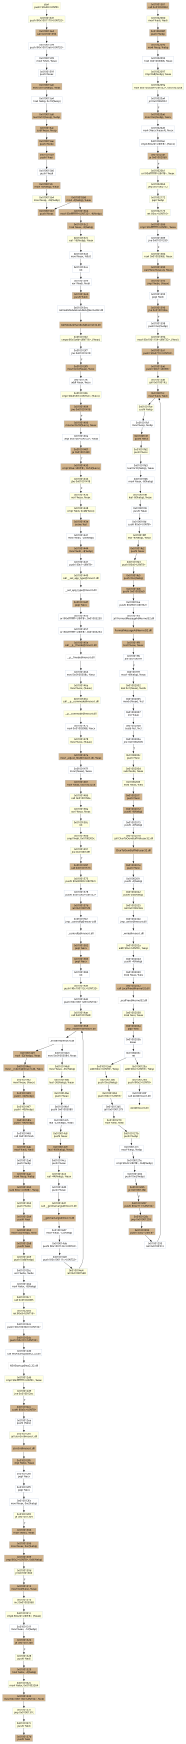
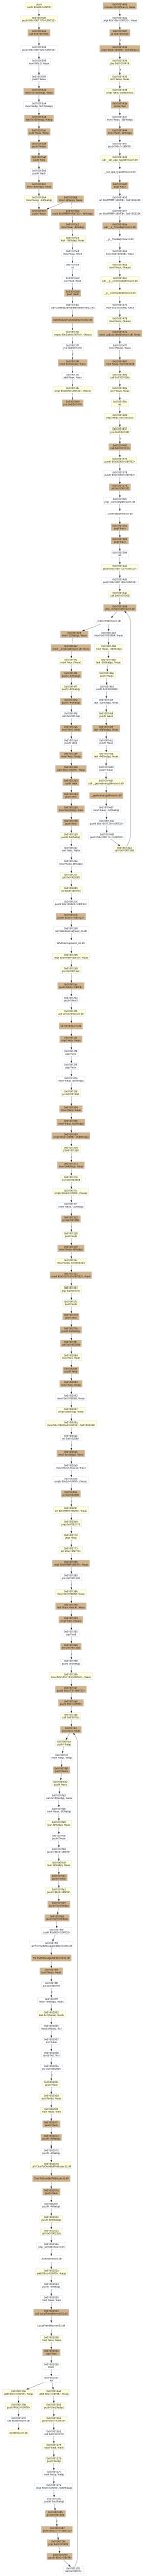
  digraph {
    fontname="Noto Sans"
    node [color=lightsteelblue fillcolor=tan fontname="Noto Sans" shape=rectangle style=filled]
    edge [color="#000000" fontname="Noto Sans"]
    n1 [color=lightgrey fillcolor=lightyellow label="start\npushl $0x28<UINT8>"]
    n2 [fillcolor=lightyellow label="0x010013df\npushl $0x1001170<UINT32>"]
    n3 [label="0x010013e4\ncall 0x01001594"]
    n4 [fillcolor=white label="0x01001594\npushl $0x10015e6<UINT32>"]
    n5 [fillcolor=white label="0x01001599\nmovl %fs:0, %eax"]
    n6 [fillcolor=white label="0x0100159f\npushl %eax"]
    n7 [label="0x010015a0\nmovl 0x10(%esp), %eax"]
    n8 [fillcolor=white label="0x010015a4\nmovl %ebp, 0x10(%esp)"]
    n9 [label="0x010015a8\nleal 0x10(%esp), %ebp"]
    n10 [label="0x010015ac\nsubl %eax, %esp"]
    n11 [label="0x010015ae\npushl %ebx"]
    n12 [label="0x010015af\npushl %esi"]
    n13 [fillcolor=white label="0x010015b0\npushl %edi"]
    n14 [label="0x010015b1\nmovl -8(%ebp), %eax"]
    n15 [fillcolor=lightyellow label="0x010015b4\nmovl %esp, -24(%ebp)"]
    n16 [label="0x010015b7\npushl %eax"]
    n17 [label="0x010015b8\nmovl -4(%ebp), %eax"]
    n18 [label="0x010015bb\nmovl $0xffffffff<UINT32>, -4(%ebp)"]
    n19 [label="0x010015c2\nmovl %eax, -8(%ebp)"]
    n20 [fillcolor=lightyellow label="0x010015c5\nleal -16(%ebp), %eax"]
    n21 [fillcolor=white label="0x010015c8\nmovl %eax, %fs:0"]
    n22 [fillcolor=white label="0x010015ce\nret"]
    n23 [fillcolor=white label="0x010013e9\nxorl %edi, %edi"]
    n24 [label="0x010013eb\npushl %edi"]
    n25 [fillcolor=white label="0x010013ec\ncall GetModuleHandleA@kernel32.dll"]
    n26 [color=lightgrey label="GetModuleHandleA@kernel32.dll"]
    n27 [fillcolor=lightyellow label="0x010013f2\ncmpw $0x5a4d<UINT16>, (%eax)"]
    n28 [fillcolor=white label="0x010013f7\njne 0x01001418"]
    n29 [label="0x010013f9\nmovl 0x3c(%eax), %ecx"]
    n30 [fillcolor=white label="0x010013fc\naddl %eax, %ecx"]
    n31 [fillcolor=lightyellow label="0x010013fe\ncmpl $0x4550<UINT32>, (%ecx)"]
    n32 [label="0x01001404\njne 0x01001418"]
    n33 [label="0x01001406\nmovzwl 0x18(%ecx), %eax"]
    n34 [fillcolor=white label="0x0100140a\ncmpl $0x10b<UINT32>, %eax"]
    n35 [label="0x0100140f\nje 0x01001430"]
    n36 [label="0x01001430\ncmpl $0xe<UINT8>, 0x74(%ecx)"]
    n37 [fillcolor=lightyellow label="0x01001434\njbe 0x01001418"]
    n38 [fillcolor=lightyellow label="0x01001436\nxorl %eax, %eax"]
    n39 [fillcolor=lightyellow label="0x01001438\ncmpl %edi, 0xe8(%ecx)"]
    n40 [label="0x0100143e\nsetne %al"]
    n41 [fillcolor=white label="0x01001441\nmovl %eax, -28(%ebp)"]
    n42 [label="0x01001444\nmovl %edi, -4(%ebp)"]
    n43 [fillcolor=white label="0x01001447\npushl $0x1<UINT8>"]
    n44 [fillcolor=lightyellow label="0x01001449\ncall __set_app_type@msvcrt.dll"]
    n45 [color=lightgrey fillcolor=white label="__set_app_type@msvcrt.dll"]
    n46 [label="0x0100144f\npopl %ecx"]
    n47 [fillcolor=white label="0x01001450\norl $0xffffffff<UINT8>, 0x01003250"]
    n48 [fillcolor=white label="0x01001457\norl $0xffffffff<UINT8>, 0x01003254"]
    n49 [label="0x0100145e\ncall __p__fmode@msvcrt.dll"]
    n50 [color=lightgrey fillcolor=white label="__p__fmode@msvcrt.dll"]
    n51 [fillcolor=white label="0x01001464\nmovl 0x0100308c, %ecx"]
    n52 [fillcolor=lightyellow label="0x0100146a\nmovl %ecx, (%eax)"]
    n53 [fillcolor=lightyellow label="0x0100146c\ncall __p__commode@msvcrt.dll"]
    n54 [color=lightgrey fillcolor=lightyellow label="__p__commode@msvcrt.dll"]
    n55 [fillcolor=white label="0x01001472\nmovl 0x01003088, %ecx"]
    n56 [fillcolor=lightyellow label="0x01001478\nmovl %ecx, (%eax)"]
    n57 [label="0x0100147a\nmovl _adjust_fdiv@msvcrt.dll, %eax"]
    n58 [fillcolor=white label="0x0100147f\nmovl (%eax), %eax"]
    n59 [label="0x01001481\nmovl %eax, 0x01003258"]
    n60 [fillcolor=lightyellow label="0x01001486\ncall 0x0100158a"]
    n61 [fillcolor=lightyellow label="0x0100158a\nxorl %eax, %eax"]
    n62 [fillcolor=lightyellow label="0x0100158c\nret"]
    n63 [fillcolor=lightyellow label="0x0100148b\ncmpl %edi, 0x0100305c"]
    n64 [fillcolor=lightyellow label="0x01001491\njne 0x0100149f"]
    n65 [label="0x0100149f\ncall 0x01001573"]
    n66 [fillcolor=lightyellow label="0x01001573\npushl $0x30000<UINT32>"]
    n67 [fillcolor=white label="0x01001578\npushl $0x10000<UINT32>"]
    n68 [label="0x0100157d\ncall 0x010015f2"]
    n69 [fillcolor=white label="0x010015f2\njmp _controlfp@msvcrt.dll"]
    n70 [color=lightgrey fillcolor=white label="_controlfp@msvcrt.dll"]
    n71 [label="0x01001582\npopl %ecx"]
    n72 [label="0x01001583\npopl %ecx"]
    n73 [fillcolor=white label="0x01001584\nret"]
    n74 [fillcolor=lightyellow label="0x010014a4\npushl $0x100112c<UINT32>"]
    n75 [fillcolor=white label="0x010014a9\npushl $0x1001128<UINT32>"]
    n76 [fillcolor=lightyellow label="0x010014ae\ncall 0x01001568"]
    n77 [label="0x01001568\njmp _initterm@msvcrt.dll"]
    n78 [color=lightgrey fillcolor=white label="_initterm@msvcrt.dll"]
    n79 [fillcolor=white label="0x010014b3\nmovl 0x01003084, %eax"]
    n80 [label="0x010014e9\nmovl -32(%ebp), %eax"]
    n81 [fillcolor=lightyellow label="0x010014b8\nmovl %eax, -36(%ebp)"]
    n82 [label="0x010014ec\nmovl __initenv@msvcrt.dll, %ecx"]
    n83 [fillcolor=lightyellow label="0x010014bb\nleal -36(%ebp), %eax"]
    n84 [fillcolor=lightyellow label="0x010014be\npushl %eax"]
    n85 [fillcolor=white label="0x010014bf\npushl 0x01003080"]
    n86 [fillcolor=white label="0x010014c5\nleal -32(%ebp), %eax"]
    n87 [fillcolor=lightyellow label="0x010014c8\npushl %eax"]
    n88 [label="0x010014c9\nleal -40(%ebp), %eax"]
    n89 [fillcolor=white label="0x010014cc\npushl %eax"]
    n90 [fillcolor=lightyellow label="0x010014cd\nleal -44(%ebp), %eax"]
    n91 [fillcolor=white label="0x010014d0\npushl %eax"]
    n92 [fillcolor=lightyellow label="0x010014d1\ncall __getmainargs@msvcrt.dll"]
    n93 [color=lightgrey label="__getmainargs@msvcrt.dll"]
    n94 [fillcolor=white label="0x010014d7\nmovl %eax, -52(%ebp)"]
    n95 [fillcolor=white label="0x010014da\npushl $0x1001124<UINT32>"]
    n96 [fillcolor=white label="0x010014df\npushl $0x100111c<UINT32>"]
    n97 [fillcolor=lightyellow label="0x010014e4\ncall 0x01001568"]
    n98 [fillcolor=lightyellow label="0x010014f2\nmovl %eax, (%ecx)"]
    n99 [label="0x010014f4\npushl -32(%ebp)"]
    n100 [fillcolor=lightyellow label="0x010014f7\npushl -40(%ebp)"]
    n101 [label="0x010014fa\npushl -44(%ebp)"]
    n102 [fillcolor=white label="0x010014fd\ncall 0x010012ab"]
    n103 [label="0x010012ab\nmovl %edi, %edi"]
    n104 [fillcolor=white label="0x010012ad\npushl %ebp"]
    n105 [label="0x010012ae\nmovl %esp, %ebp"]
    n106 [label="0x010012b0\nsubl $0xc<UINT8>, %esp"]
-   n107 [fillcolor=lightyellow label="0x010012b3\npushl %ebx"]
+   n107 [label="0x010012b3\npushl %ebx"]
    n108 [label="0x010012b4\npushl %esi"]
    n109 [label="0x010012b5\nmovl 0xc(%ebp), %esi"]
    n110 [label="0x010012b8\npushl %esi"]
    n111 [fillcolor=lightyellow label="0x010012b9\npushl 0x8(%ebp)"]
    n112 [fillcolor=white label="0x010012bc\nxorl %ebx, %ebx"]
    n113 [fillcolor=white label="0x010012be\nmovl %ebx, -8(%ebp)"]
    n114 [fillcolor=lightyellow label="0x010012c1\ncall 0x01002085"]
    n115 [fillcolor=lightyellow label="0x01002085\nret $0x8<UINT16>"]
    n116 [fillcolor=white label="0x010012c6\npushl $0x10030c0<UINT32>"]
    n117 [label="0x010012cb\npushl $0x101<UINT32>"]
    n118 [fillcolor=white label="0x010012d0\ncall WSAStartup@ws2_32.dll"]
    n119 [color=lightgrey fillcolor=white label="WSAStartup@ws2_32.dll"]
    n120 [fillcolor=lightyellow label="0x010012d6\ncmpl $0xffffffff<UINT8>, %eax"]
    n121 [fillcolor=lightyellow label="0x010012d9\njne 0x010012ec"]
    n122 [label="0x010012ec\npushl $0x5c<UINT8>"]
    n123 [fillcolor=white label="0x010012ee\npushl (%esi)"]
    n124 [fillcolor=lightyellow label="0x010012f0\ncall strrchr@msvcrt.dll"]
    n125 [color=lightgrey label="strrchr@msvcrt.dll"]
    n126 [label="0x010012f6\ncmpl %ebx, %eax"]
    n127 [fillcolor=white label="0x010012f8\npopl %ecx"]
    n128 [fillcolor=white label="0x010012f9\npopl %ecx"]
    n129 [fillcolor=white label="0x010012fa\nmovl %eax, 0xc(%ebp)"]
    n130 [fillcolor=lightyellow label="0x010012fd\nje 0x01001304"]
    n131 [label="0x01001304\nmovl (%esi), %eax"]
    n132 [label="0x01001306\nmovl %eax, 0xc(%ebp)"]
    n133 [label="0x01001309\ncmpl $0x2<UINT8>, 0x8(%ebp)"]
    n134 [fillcolor=lightyellow label="0x0100130d\njl 0x010013b0"]
    n135 [label="0x01001313\nmovl 0x4(%esi), %eax"]
    n136 [fillcolor=lightyellow label="0x01001316\nincl 0x01003068"]
    n137 [fillcolor=lightyellow label="0x0100131c\ncmpb $0x2d<UINT8>, (%eax)"]
    n138 [fillcolor=white label="0x0100131f\nmovl %eax, -12(%ebp)"]
    n139 [label="0x01001322\nje 0x010013b0"]
    n140 [fillcolor=lightyellow label="0x01001328\npushl %edi"]
    n141 [label="0x01001329\nmovl %ebx, -4(%ebp)"]
    n142 [fillcolor=lightyellow label="0x0100132c\nmovl %ebx, 0x01003264"]
    n143 [label="0x01001332\nmovl $0x1001160<UINT32>, %edi"]
    n144 [fillcolor=lightyellow label="0x01001337\njmp 0x0100137c"]
    n145 [fillcolor=lightyellow label="0x0100137c\npushl %edi"]
    n146 [label="0x0100137d\npushl %esi"]
+   n147 [label="0x0100137e\npushl 0x8(%ebp)"]
    n148 [label="0x01001381\ncall 0x0100208d"]
    n149 [fillcolor=lightyellow label="0x0100208d\nmovl %edi, %edi"]
    n150 [label="0x0100208f\npushl %ebp"]
    n151 [label="0x01002090\nmovl %esp, %ebp"]
    n152 [fillcolor=white label="0x01002092\nmovl 0x01003068, %eax"]
    n153 [fillcolor=lightyellow label="0x01002097\ncmpl 0x8(%ebp), %eax"]
    n154 [fillcolor=lightyellow label="0x0100209a\nmovl $0x10030a4<UINT32>, 0x01003268"]
    n155 [fillcolor=white label="0x010020a4\njnl 0x010020b1"]
    n156 [label="0x010020a6\nmovl 0xc(%ebp), %ecx"]
    n157 [fillcolor=white label="0x010020a9\nmovl (%ecx,%eax,4), %ecx"]
    n158 [fillcolor=white label="0x010020ac\ncmpb $0x2d<UINT8>, (%ecx)"]
    n159 [label="0x010020af\nje 0x010020b9"]
    n160 [fillcolor=lightyellow label="0x010020b1\norl $0xffffffff<UINT8>, %eax"]
    n161 [fillcolor=lightyellow label="0x010020b4\njmp 0x01002172"]
    n162 [fillcolor=lightyellow label="0x01002172\npopl %ebp"]
    n163 [fillcolor=lightyellow label="0x01002173\nret $0xc<UINT16>"]
    n164 [label="0x01001386\ncmpl $0xffffffff<UINT8>, %eax"]
    n165 [fillcolor=white label="0x01001389\njne 0x01001339"]
    n166 [fillcolor=lightyellow label="0x0100138b\nmovl 0x01003068, %eax"]
    n167 [label="0x01001390\nleal (%esi,%eax,4), %eax"]
    n168 [label="0x01001393\ncmpl %ebx, (%eax)"]
    n169 [fillcolor=white label="0x01001395\npopl %edi"]
    n170 [label="0x01001396\njne 0x010013ba"]
    n171 [fillcolor=white label="0x01001398\npushl 0xc(%ebp)"]
    n172 [fillcolor=lightyellow label="0x0100139b\nmovl $0x1001154<UINT32>, (%esi)"]
    n173 [label="0x010013a1\npushl $0x2710<UINT32>"]
    n174 [label="0x010013a6\npushl $0x1<UINT8>"]
    n175 [fillcolor=lightyellow label="0x010013a8\ncall 0x01001fcc"]
    n176 [label="0x01001fcc\nmovl %edi, %edi"]
    n177 [fillcolor=lightyellow label="0x01001fce\npushl %ebp"]
    n178 [fillcolor=white label="0x01001fcf\nmovl %esp, %ebp"]
    n179 [label="0x01001fd1\npushl %ecx"]
    n180 [fillcolor=lightyellow label="0x01001fd2\npushl %ecx"]
    n181 [fillcolor=white label="0x01001fd3\nleal 0x10(%ebp), %eax"]
    n182 [fillcolor=white label="0x01001fd6\nmovl %eax, -8(%ebp)"]
    n183 [fillcolor=lightyellow label="0x01001fd9\nleal -8(%ebp), %eax"]
    n184 [fillcolor=white label="0x01001fdc\npushl %eax"]
    n185 [fillcolor=white label="0x01001fdd\npushl $0x0<UINT8>"]
    n186 [fillcolor=lightyellow label="0x01001fdf\nleal -4(%ebp), %eax"]
    n187 [label="0x01001fe2\npushl %eax"]
    n188 [fillcolor=lightyellow label="0x01001fe3\npushl $0x0<UINT8>"]
    n189 [label="0x01001fe5\npushl 0xc(%ebp)"]
    n190 [label="0x01001fe8\npushl 0x010030a0"]
    n191 [fillcolor=white label="0x01001fee\npushl $0x900<UINT32>"]
    n192 [fillcolor=white label="0x01001ff3\ncall FormatMessageA@kernel32.dll"]
    n193 [color=lightgrey label="FormatMessageA@kernel32.dll"]
    n194 [label="0x01001ff9\ntestl %eax, %eax"]
    n195 [fillcolor=white label="0x01001ffb\njne 0x01001fff"]
    n196 [fillcolor=white label="0x01001fff\nmovl -4(%ebp), %eax"]
    n197 [fillcolor=lightyellow label="0x01002002\nleal 0x1(%eax), %edx"]
    n198 [fillcolor=white label="0x01002005\nmovb (%eax), %cl"]
    n199 [fillcolor=white label="0x01002007\nincl %eax"]
    n200 [fillcolor=white label="0x01002008\ntestb %cl, %cl"]
    n201 [fillcolor=white label="0x0100200a\njne 0x01002005"]
    n202 [fillcolor=lightyellow label="0x0100200c\npushl %esi"]
    n203 [fillcolor=lightyellow label="0x0100200d\nsubl %edx, %eax"]
    n204 [fillcolor=lightyellow label="0x0100200f\nmovl %eax, %esi"]
    n205 [label="0x01002011\npushl %esi"]
    n206 [label="0x01002012\npushl -4(%ebp)"]
    n207 [fillcolor=white label="0x01002015\npushl -4(%ebp)"]
    n208 [fillcolor=lightyellow label="0x01002018\ncall CharToOemBuffA@user32.dll"]
    n209 [color=lightgrey label="CharToOemBuffA@user32.dll"]
    n210 [label="0x0100201e\npushl %esi"]
    n211 [fillcolor=white label="0x0100201f\npushl -4(%ebp)"]
    n212 [fillcolor=lightyellow label="0x01002022\npushl 0x8(%ebp)"]
    n213 [fillcolor=lightyellow label="0x01002025\ncall 0x0100232e"]
    n214 [fillcolor=white label="0x0100232e\njmp _write@msvcrt.dll"]
    n215 [color=lightgrey fillcolor=white label="_write@msvcrt.dll"]
    n216 [fillcolor=lightyellow label="0x0100202a\naddl $0xc<UINT8>, %esp"]
    n217 [fillcolor=white label="0x0100202d\npushl -4(%ebp)"]
    n218 [fillcolor=white label="0x01002030\nmovl %eax, %esi"]
    n219 [label="0x01002032\ncall LocalFree@kernel32.dll"]
    n220 [color=lightgrey fillcolor=white label="LocalFree@kernel32.dll"]
    n221 [fillcolor=lightyellow label="0x01002038\nmovl %esi, %eax"]
    n222 [label="0x0100203a\npopl %esi"]
    n223 [fillcolor=white label="0x0100203b\nleave "]
    n224 [fillcolor=white label="0x0100203c\nret"]
    n225 [fillcolor=lightyellow label="0x010013ad\naddl $0xc<UINT8>, %esp"]
    n226 [fillcolor=lightyellow label="0x0100129a\naddl $0xc<UINT8>, %esp"]
    n227 [fillcolor=lightyellow label="0x010013b0\npushl 0xc(%ebp)"]
    n228 [fillcolor=lightyellow label="0x0100129d\npushl $0x2<UINT8>"]
    n229 [fillcolor=lightyellow label="0x010013b3\npushl $0x1<UINT8>"]
    n230 [fillcolor=white label="0x010013b5\ncall 0x01001279"]
    n231 [fillcolor=lightyellow label="0x01001279\nmovl %edi, %edi"]
    n232 [fillcolor=lightyellow label="0x0100127b\npushl %ebp"]
    n233 [fillcolor=white label="0x0100127c\nmovl %esp, %ebp"]
    n234 [fillcolor=white label="0x0100127e\ncmpl $0x0<UINT8>, 0x8(%ebp)"]
    n235 [fillcolor=white label="0x01001282\npushl 0xc(%ebp)"]
    n236 [label="0x01001285\nje 0x0100128e"]
    n237 [label="0x01001287\npushl $0x2711<UINT32>"]
    n238 [label="0x0100128c\njmp 0x01001293"]
    n239 [label="0x01001293\npushl $0x2<UINT8>"]
    n240 [fillcolor=white label="0x01001295\ncall 0x01001fcc"]
    n241 [fillcolor=white label="0x0100129f\ncall exit@msvcrt.dll"]
    n242 [color=lightgrey fillcolor=lightyellow label="exit@msvcrt.dll"]
    n1 -> n2
    n2 -> n3
    n3 -> n4
    n4 -> n5
    n5 -> n6
    n6 -> n7
    n7 -> n8
    n8 -> n9
    n9 -> n10
    n10 -> n11
    n11 -> n12
    n12 -> n13
    n13 -> n14
    n14 -> n15
    n15 -> n16
    n17 -> n16
    n17 -> n18
    n18 -> n19
    n19 -> n20
    n20 -> n21
    n21 -> n22
    n22 -> n23
    n23 -> n24
    n24 -> n25
    n25 -> n26
    n26 -> n27
    n27 -> n28
    n28 -> n29 [label=F]
    n29 -> n30
    n30 -> n31
    n31 -> n32
-   n32 -> n33 [label=F]
    n33 -> n34
    n34 -> n35
    n35 -> n36 [label=T]
    n36 -> n37
    n37 -> n38 [label=F]
    n38 -> n39
    n39 -> n40
    n40 -> n41
    n41 -> n42
    n42 -> n43
    n43 -> n44
    n44 -> n45
    n45 -> n46
    n46 -> n47
    n47 -> n48
    n48 -> n49
    n49 -> n50
    n50 -> n51
    n51 -> n52
    n52 -> n53
    n53 -> n54
    n54 -> n55
    n55 -> n56
    n56 -> n57
    n57 -> n58
    n58 -> n59
    n59 -> n60
    n60 -> n61
    n61 -> n62
    n62 -> n63
    n63 -> n64
    n64 -> n65 [label=T]
    n65 -> n66
    n66 -> n67
    n67 -> n68
    n68 -> n69
    n69 -> n70
    n70 -> n71
    n71 -> n72
    n72 -> n73
    n73 -> n74
    n74 -> n75
    n75 -> n76
    n76 -> n77
    n77 -> n78
    n78 -> n79
    n78 -> n80
    n79 -> n81
    n80 -> n82
    n81 -> n83
    n82 -> n98
    n83 -> n84
    n84 -> n85
    n85 -> n86
    n86 -> n87
    n87 -> n88
    n88 -> n89
    n89 -> n90
    n90 -> n91
    n91 -> n92
    n92 -> n93
    n93 -> n94
    n94 -> n95
    n95 -> n96
    n96 -> n97
    n97 -> n77
    n98 -> n99
    n99 -> n100
    n100 -> n101
    n101 -> n102
    n102 -> n103
    n103 -> n104
    n104 -> n105
    n105 -> n106
    n106 -> n107
    n107 -> n108
    n108 -> n109
    n109 -> n110
    n110 -> n111
    n111 -> n112
    n112 -> n113
    n113 -> n114
    n114 -> n115
    n115 -> n116
    n116 -> n117
    n117 -> n118
    n118 -> n119
    n119 -> n120
    n120 -> n121
    n121 -> n122 [label=T]
    n122 -> n123
    n123 -> n124
    n124 -> n125
    n125 -> n126
    n126 -> n127
    n127 -> n128
    n128 -> n129
    n129 -> n130
    n130 -> n131 [label=T]
    n131 -> n132
    n132 -> n133
    n133 -> n134
    n134 -> n135 [label=F]
    n135 -> n136
    n136 -> n137
    n137 -> n138
    n138 -> n139
    n139 -> n140 [label=F]
    n140 -> n141
    n141 -> n142
    n142 -> n143
    n143 -> n144
    n144 -> n145
    n145 -> n146
+   n146 -> n147
+   n147 -> n148
    n148 -> n149
    n149 -> n150
    n150 -> n151
    n151 -> n152
    n152 -> n153
    n153 -> n154
    n154 -> n155
    n155 -> n156 [label=F]
    n156 -> n157
    n157 -> n158
    n158 -> n159
    n159 -> n160 [label=F]
    n160 -> n161
    n161 -> n162
    n162 -> n163
    n163 -> n164
    n164 -> n165
    n165 -> n166 [label=F]
    n166 -> n167
    n167 -> n168
    n168 -> n169
    n169 -> n170
    n170 -> n171 [label=F]
    n171 -> n172
    n172 -> n173
    n173 -> n174
    n174 -> n175
    n175 -> n176
    n176 -> n177
    n177 -> n178
    n178 -> n179
    n179 -> n180
    n180 -> n181
    n181 -> n182
    n182 -> n183
    n183 -> n184
    n184 -> n185
    n185 -> n186
    n186 -> n187
    n187 -> n188
    n188 -> n189
    n189 -> n190
    n190 -> n191
    n191 -> n192
    n192 -> n193
    n193 -> n194
    n194 -> n195
    n195 -> n196 [label=F]
    n196 -> n197
    n197 -> n198
    n198 -> n199
    n199 -> n200
    n200 -> n201
    n201 -> n202 [label=T]
    n202 -> n203
    n203 -> n204
    n204 -> n205
    n205 -> n206
    n206 -> n207
    n207 -> n208
    n208 -> n209
    n209 -> n210
    n210 -> n211
    n211 -> n212
    n212 -> n213
    n213 -> n214
    n214 -> n215
    n215 -> n216
    n216 -> n217
    n217 -> n218
    n218 -> n219
    n219 -> n220
    n220 -> n221
    n221 -> n222
    n222 -> n223
    n223 -> n224
    n224 -> n225
    n224 -> n226
    n225 -> n227
    n226 -> n228
    n227 -> n229
    n228 -> n241
    n229 -> n230
    n230 -> n231
    n231 -> n232
    n232 -> n233
    n233 -> n234
    n234 -> n235
    n235 -> n236
    n236 -> n237 [label=F]
    n237 -> n238
    n238 -> n239
    n239 -> n240
    n240 -> n176
    n241 -> n242
  }
